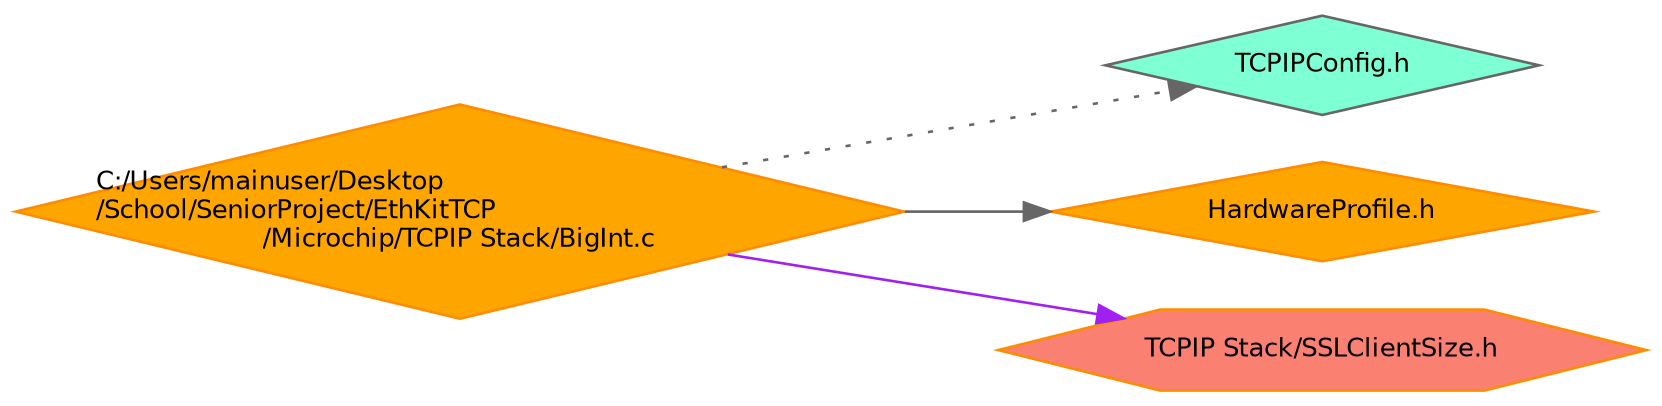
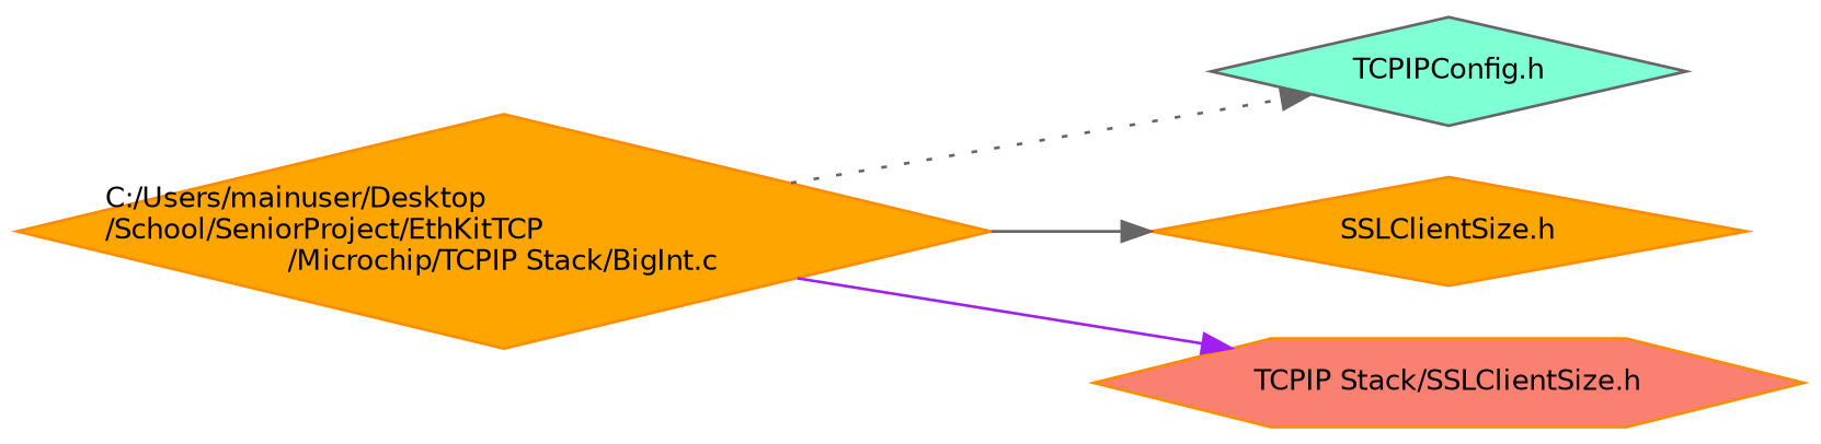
  digraph {
    rankdir=LR
    node [color=darkorange fillcolor=orange fontname=Helvetica fontsize=10 shape=diamond style=filled]
    edge [color=gray40 fontname=Helvetica fontsize=10 labelfontname=Helvetica labelfontsize=10 style=solid]
    n1 [fontcolor=black height=0.2 label="C:/Users/mainuser/Desktop\l/School/SeniorProject/EthKitTCP\l/Microchip/TCPIP Stack/BigInt.c" width=0.4]
    n2 [color=gray40 fillcolor=aquamarine height=0.2 label="TCPIPConfig.h" width=0.4]
-   n3 [height=0.2 label="HardwareProfile.h" width=0.4]
+   n3 [height=0.2 label="SSLClientSize.h" width=0.4]
    n4 [fillcolor=salmon height=0.2 label="TCPIP Stack/SSLClientSize.h" shape=hexagon width=0.4]
    n1 -> n2 [style=dotted]
    n1 -> n3
    n1 -> n4 [color=purple]
  }
